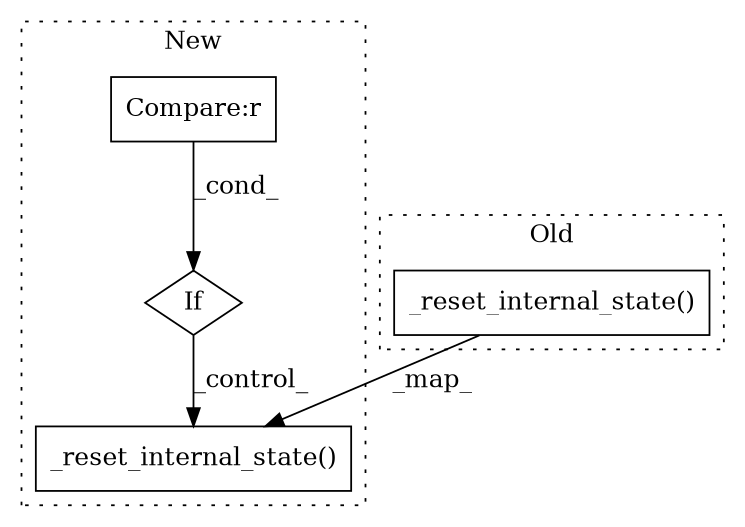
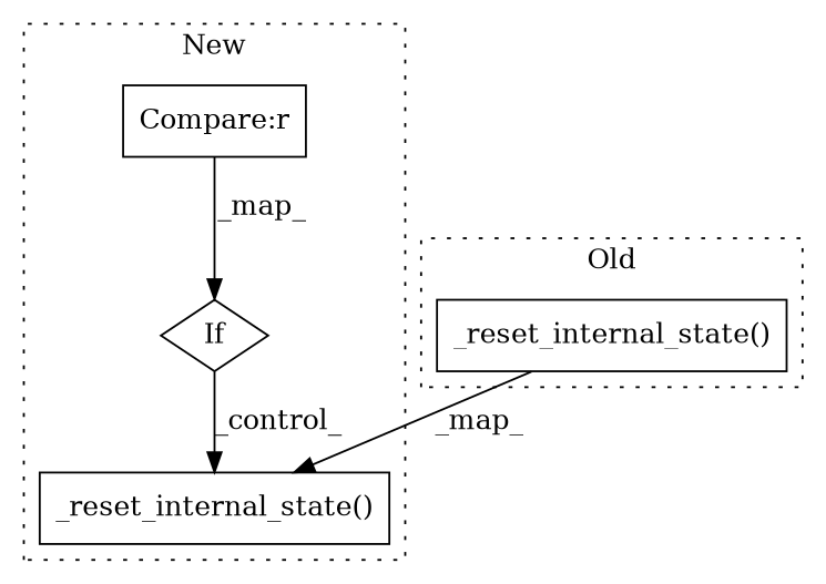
  digraph {
    node [a=75 l=28 shape=box]
    n1 [label="_reset_internal_state()" s=1105]
    n2 [a=96 l=3 label=If s=1075 shape=diamond]
    n3 [a=40 l=13 label="Compare:r" s=1078]
    n4 [label="_reset_internal_state()" s=1055]
    subgraph cluster_1 {
      label=New
      style=dotted
      n1
      n2
      n3
    }
    subgraph cluster_2 {
      label=Old
      style=dotted
      n4
    }
    n2 -> n1 [label=_control_]
-   n3 -> n2 [label=_cond_]
+   n3 -> n2 [label=_map_]
    n4 -> n1 [label=_map_]
  }
